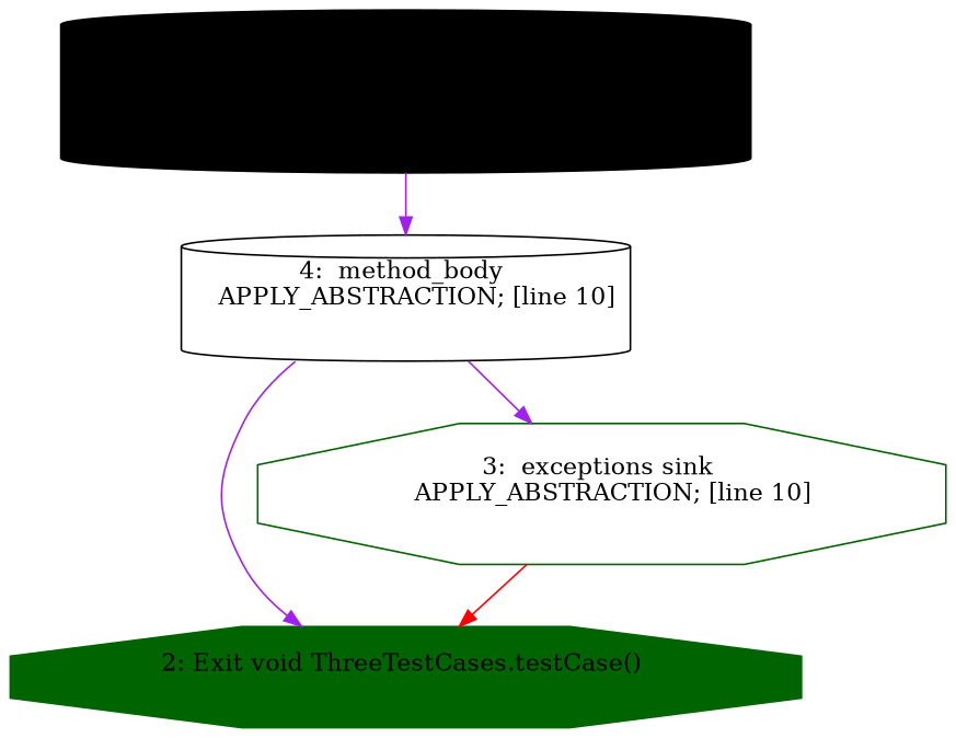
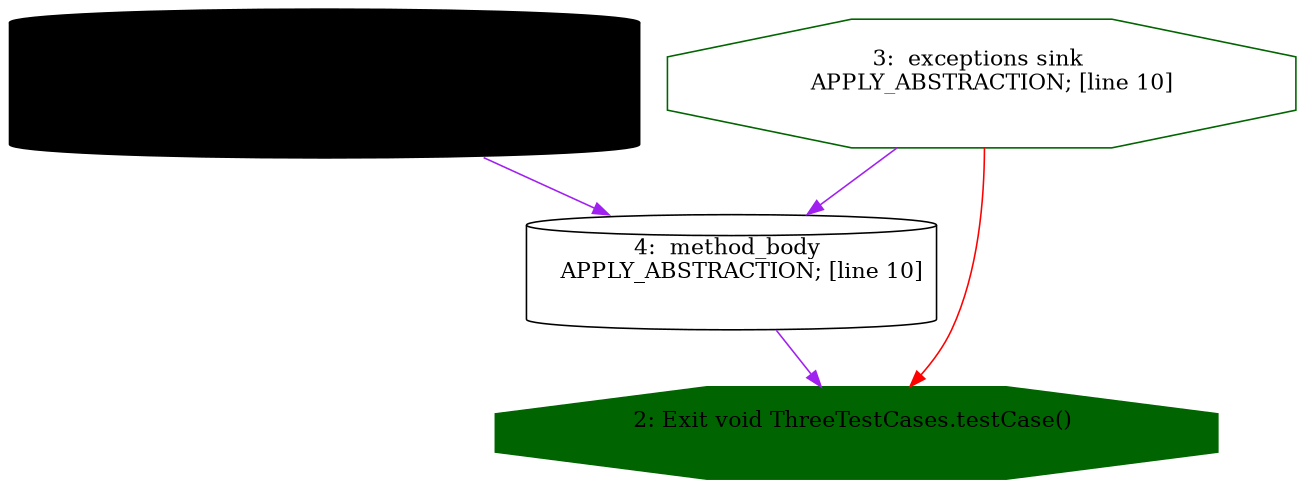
  digraph {
    node [color=black shape=cylinder]
    edge [color=purple arrowhead=normal]
    n1 [label="1: Start void ThreeTestCases.testCase()\nFormals:  this:junit.tests.framework.ThreeTestCases*\nLocals:  \n  " style=filled]
    n2 [label="4:  method_body \n   APPLY_ABSTRACTION; [line 10]\n "]
    n3 [color=darkgreen label="2: Exit void ThreeTestCases.testCase() \n  " style=filled shape=octagon]
    n4 [label="3:  exceptions sink \n   APPLY_ABSTRACTION; [line 10]\n " shape=octagon color=darkgreen]
    n1 -> n2
    n2 -> n3
-   n2 -> n4
+   n4 -> n2
    n4 -> n3 [color=red]
  }
